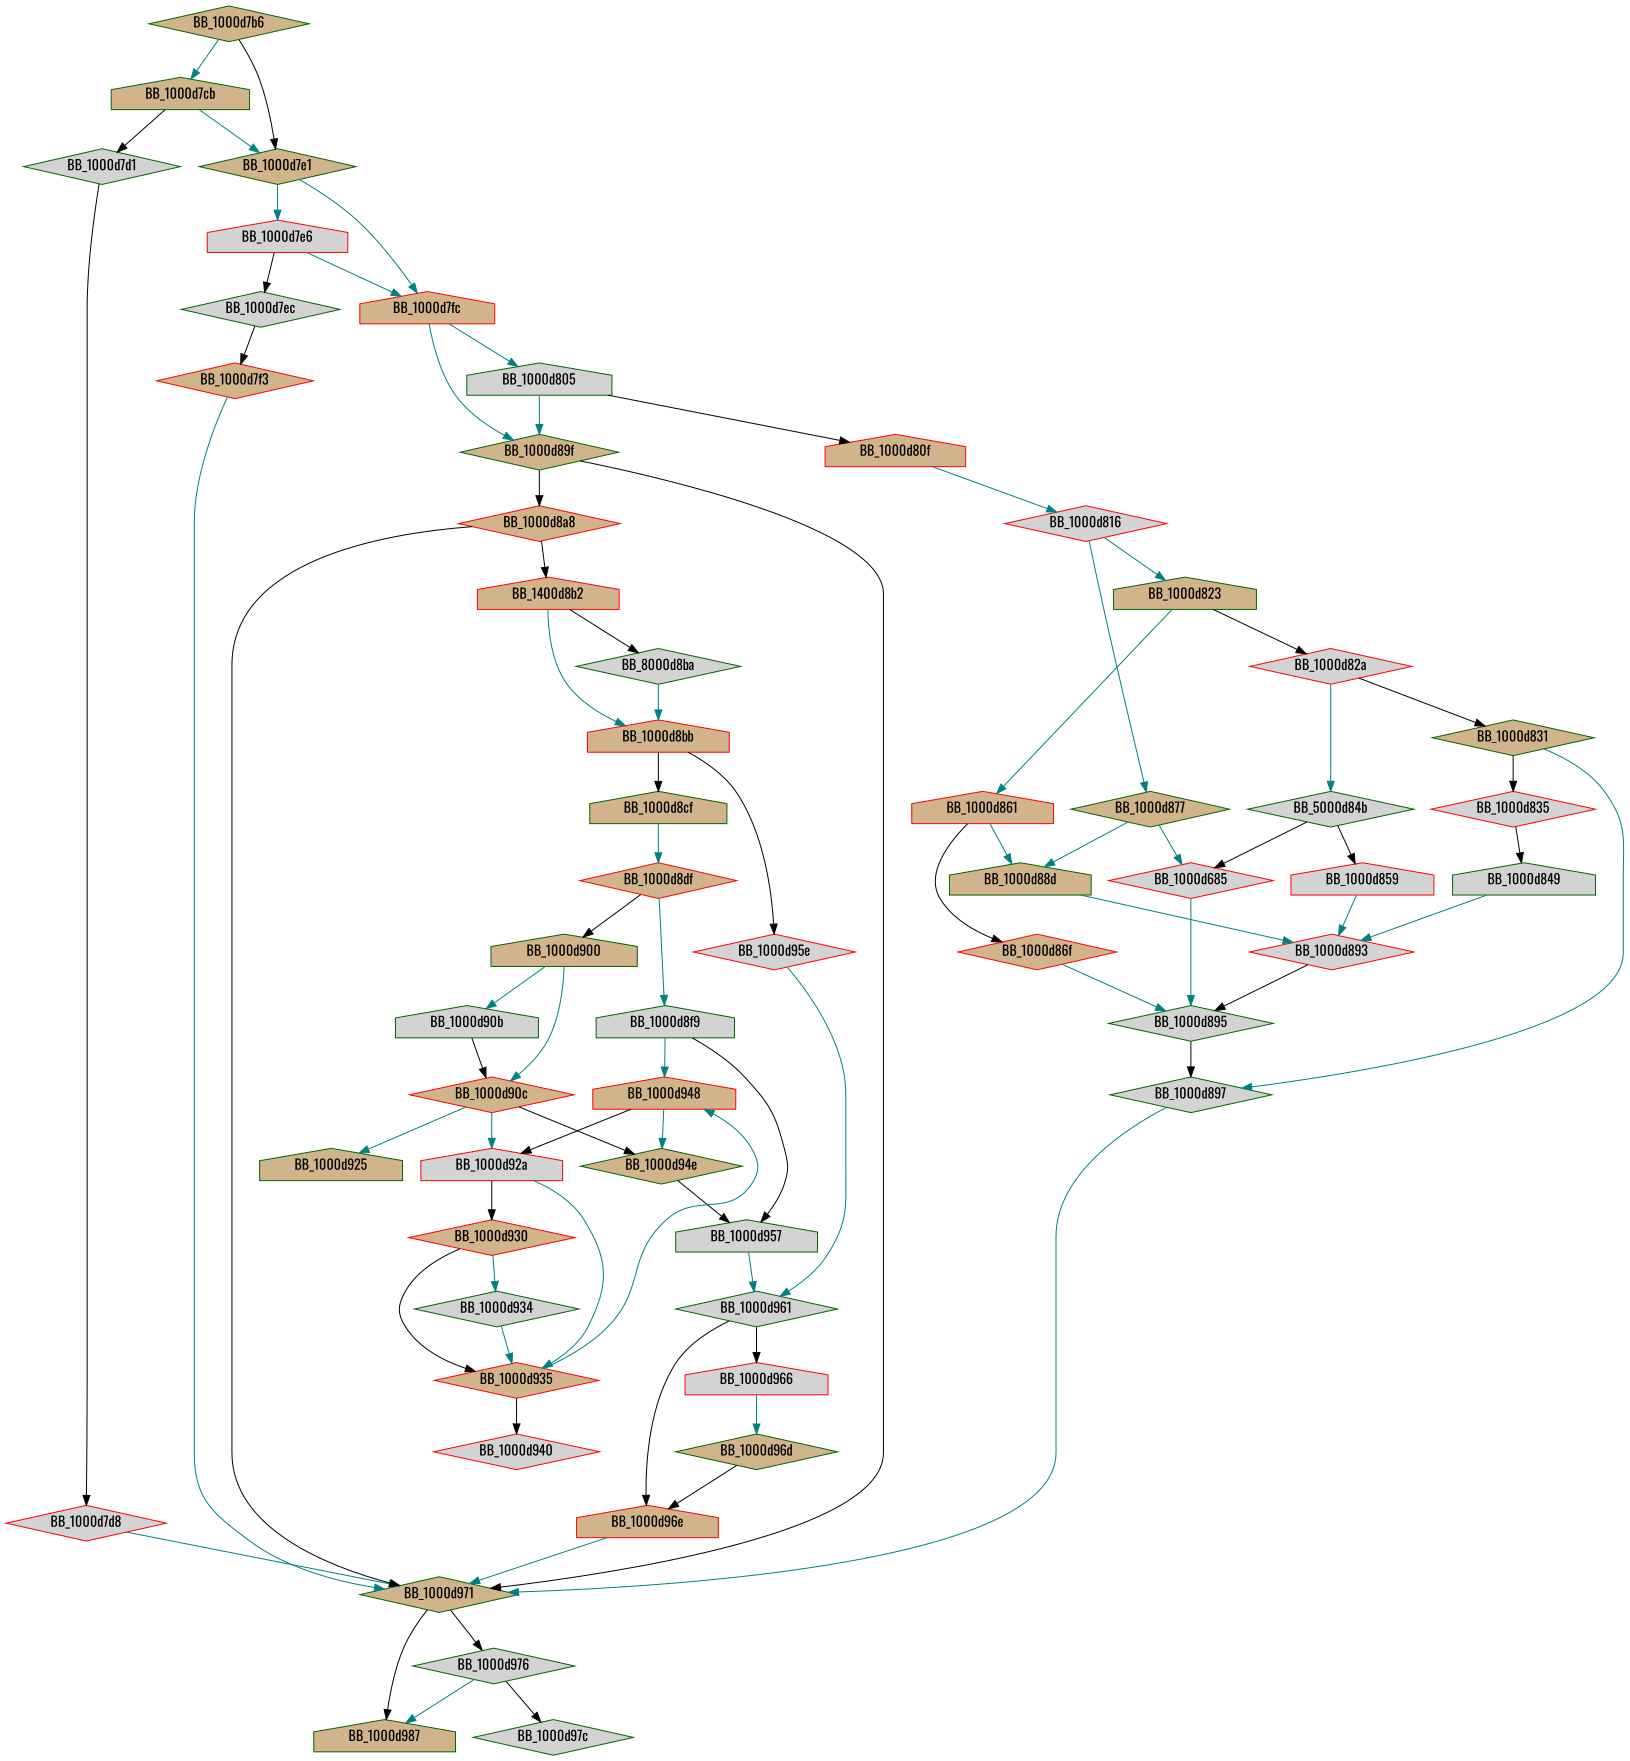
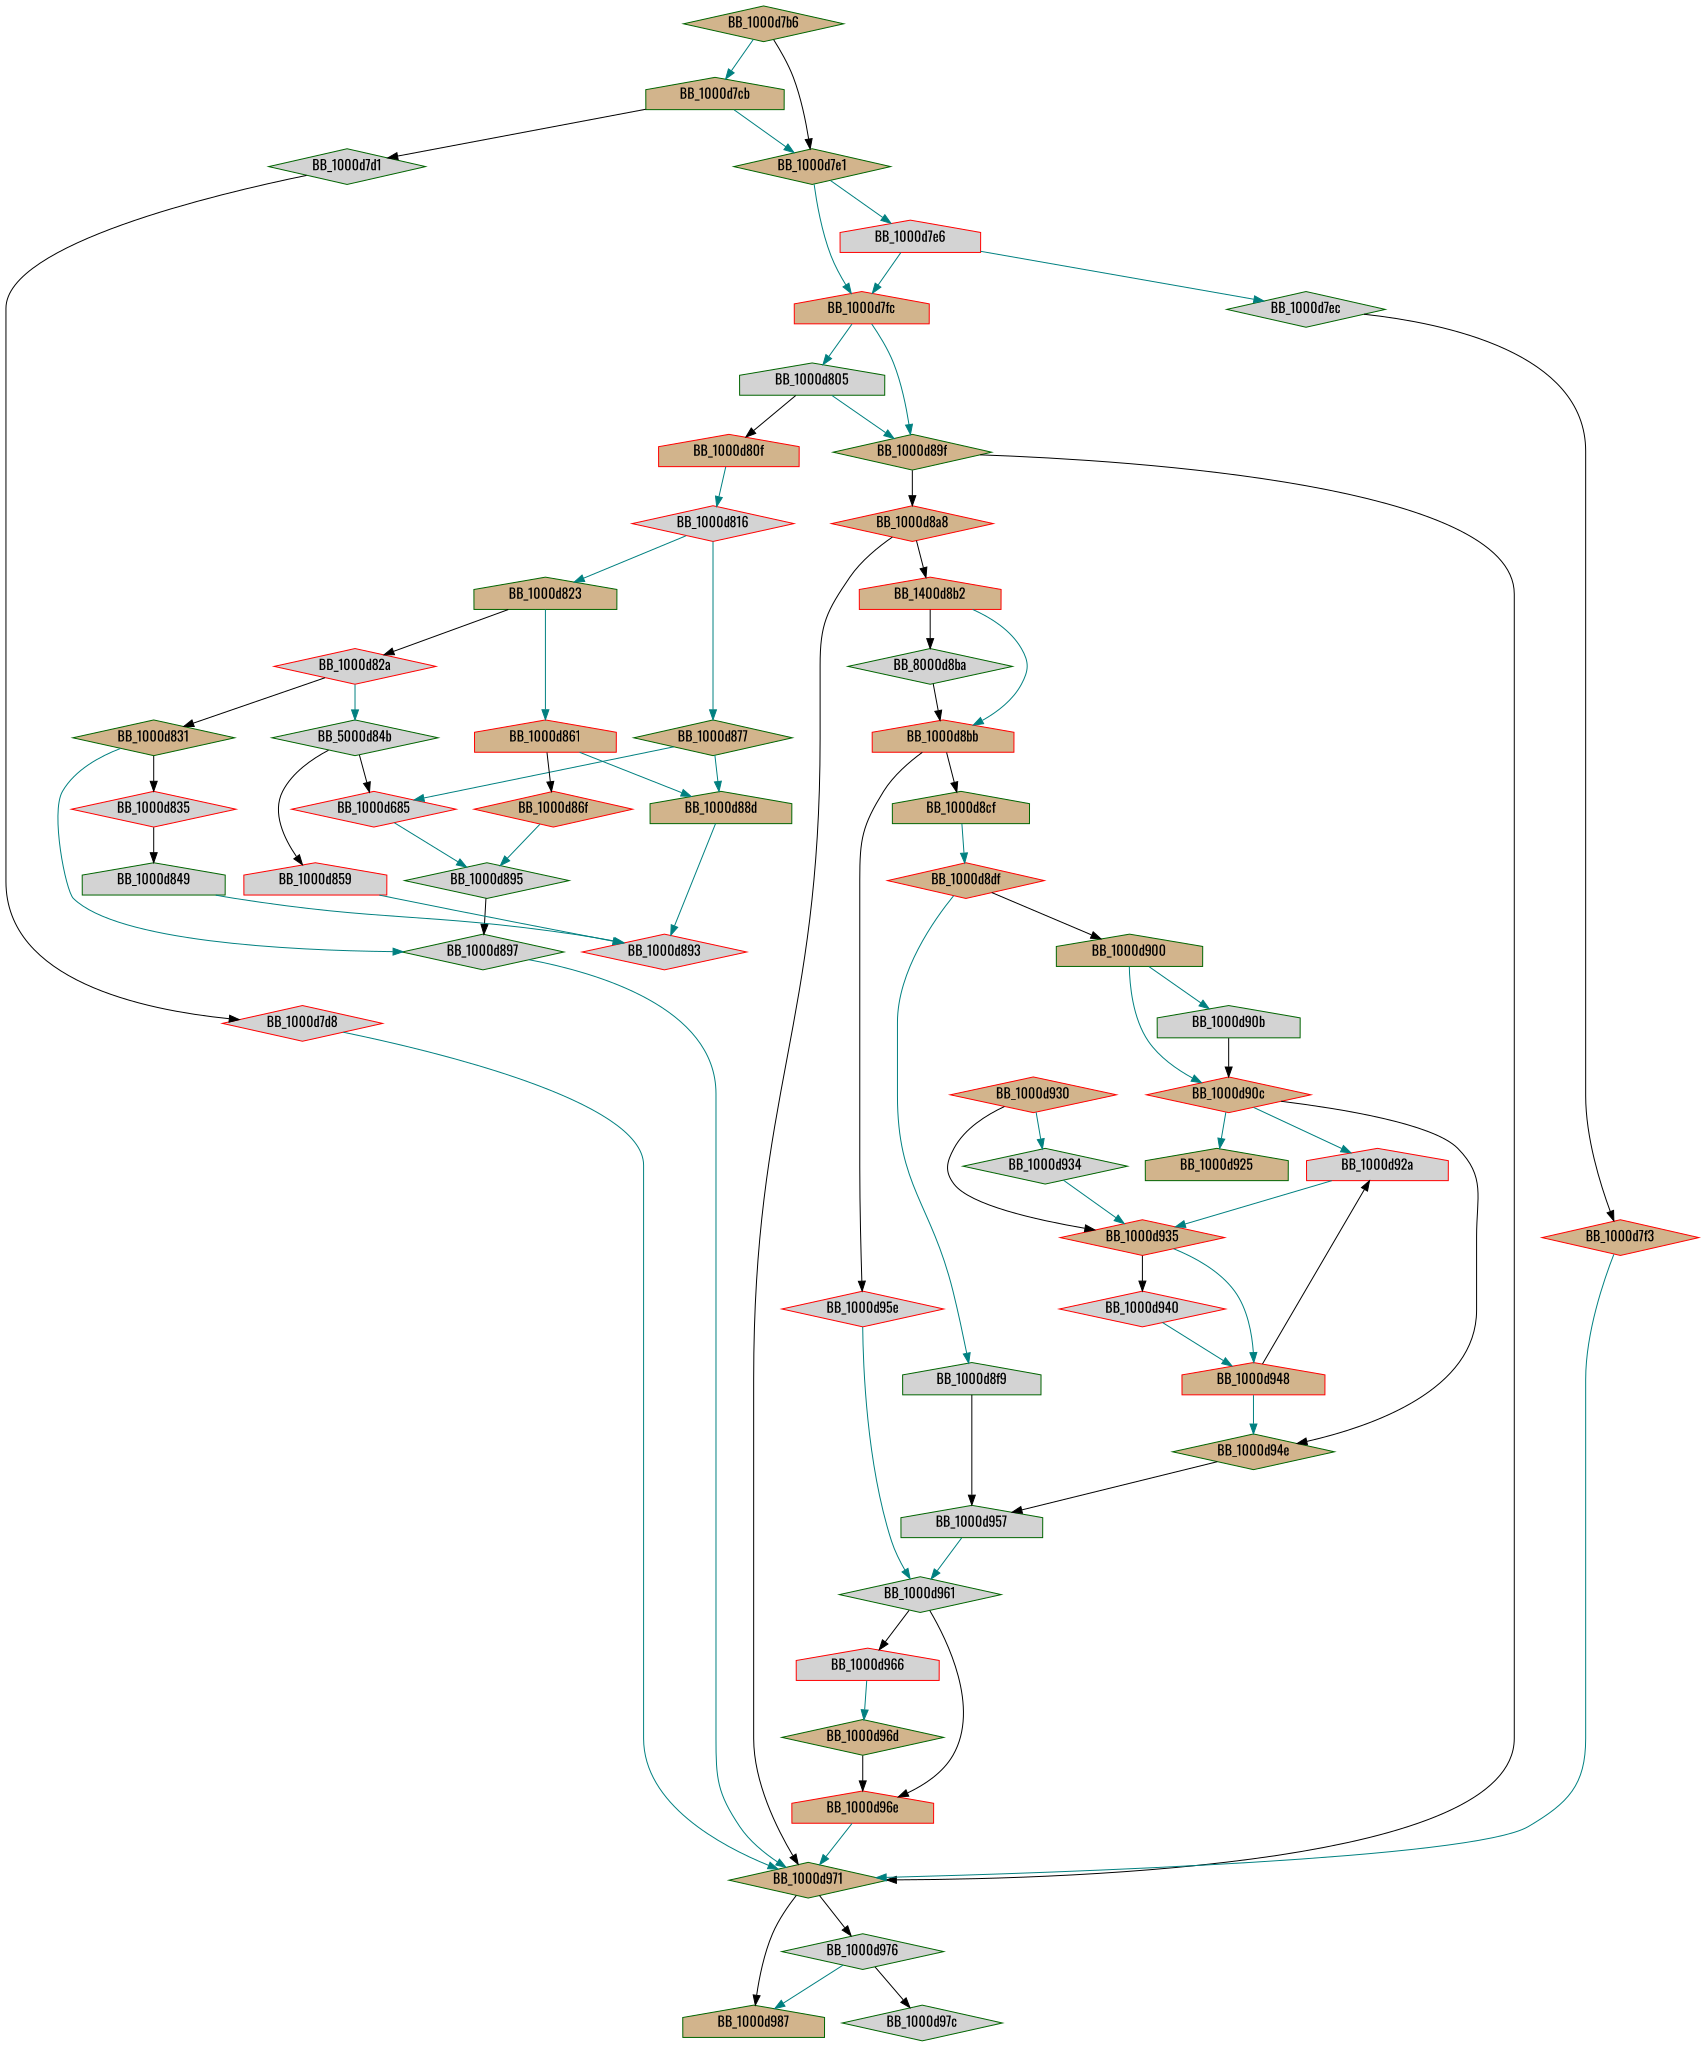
  digraph {
    fontname=Oswald
    node [color=darkgreen fillcolor=tan fontname=Oswald shape=diamond style=filled]
    edge [color=teal fontname=Oswald]
    BB_1000d7cb [shape=house]
    BB_1000d7b6
    BB_1000d7e1
    BB_1000d7d1 [fillcolor=lightgrey]
    BB_1000d7e6 [color=red fillcolor=lightgrey shape=house]
    BB_1000d7fc [color=red shape=house]
    BB_1000d7d8 [color=red fillcolor=lightgrey]
    BB_1000d7ec [fillcolor=lightgrey]
    BB_1000d805 [fillcolor=lightgrey shape=house]
    BB_1000d89f
    BB_1000d971
    BB_1000d976 [fillcolor=lightgrey]
    BB_1000d987 [shape=house]
    BB_1000d97c [fillcolor=lightgrey]
    BB_1000d7f3 [color=red]
    BB_1000d80f [color=red shape=house]
    BB_1000d8a8 [color=red]
    BB_1000d816 [color=red fillcolor=lightgrey]
    n19 [color=red label=BB_1400d8b2 shape=house]
    BB_1000d823 [shape=house]
    BB_1000d877
    BB_1000d82a [color=red fillcolor=lightgrey]
    BB_1000d861 [color=red shape=house]
    n24 [color=red fillcolor=lightgrey label=BB_1000d685]
    BB_1000d88d [shape=house]
    BB_1000d831
    n27 [fillcolor=lightgrey label=BB_5000d84b]
    BB_1000d86f [color=red]
    BB_1000d895 [fillcolor=lightgrey]
    BB_1000d893 [color=red fillcolor=lightgrey]
    BB_1000d835 [color=red fillcolor=lightgrey]
    BB_1000d897 [fillcolor=lightgrey]
    BB_1000d859 [color=red fillcolor=lightgrey shape=house]
    BB_1000d849 [fillcolor=lightgrey shape=house]
    n35 [fillcolor=lightgrey label=BB_8000d8ba]
    BB_1000d8bb [color=red shape=house]
    BB_1000d8cf [shape=house]
    BB_1000d95e [color=red fillcolor=lightgrey]
    BB_1000d8df [color=red]
    BB_1000d961 [fillcolor=lightgrey]
    BB_1000d8f9 [fillcolor=lightgrey shape=house]
    BB_1000d900 [shape=house]
    BB_1000d966 [color=red fillcolor=lightgrey shape=house]
    BB_1000d96e [color=red shape=house]
    BB_1000d957 [fillcolor=lightgrey shape=house]
    BB_1000d90b [fillcolor=lightgrey shape=house]
    BB_1000d90c [color=red]
    BB_1000d925 [shape=house]
    BB_1000d94e
    BB_1000d92a [color=red fillcolor=lightgrey shape=house]
    BB_1000d930 [color=red]
    BB_1000d935 [color=red]
    BB_1000d934 [fillcolor=lightgrey]
    BB_1000d940 [color=red fillcolor=lightgrey]
    BB_1000d948 [color=red shape=house]
    BB_1000d96d
    BB_1000d7cb -> BB_1000d7e1
    BB_1000d7cb -> BB_1000d7d1 [color=black]
    BB_1000d7b6 -> BB_1000d7cb
    BB_1000d7b6 -> BB_1000d7e1 [color=black]
    BB_1000d7e1 -> BB_1000d7e6
    BB_1000d7e1 -> BB_1000d7fc
    BB_1000d7d1 -> BB_1000d7d8 [color=black]
    BB_1000d7e6 -> BB_1000d7fc
-   BB_1000d7e6 -> BB_1000d7ec [color=black]
+   BB_1000d7e6 -> BB_1000d7ec
    BB_1000d7fc -> BB_1000d805
    BB_1000d7fc -> BB_1000d89f
    BB_1000d7d8 -> BB_1000d971
    BB_1000d7ec -> BB_1000d7f3 [color=black]
    BB_1000d805 -> BB_1000d89f
    BB_1000d805 -> BB_1000d80f [color=black]
    BB_1000d89f -> BB_1000d971 [color=black]
    BB_1000d89f -> BB_1000d8a8 [color=black]
    BB_1000d971 -> BB_1000d976 [color=black]
    BB_1000d971 -> BB_1000d987 [color=black]
    BB_1000d976 -> BB_1000d987
    BB_1000d976 -> BB_1000d97c [color=black]
    BB_1000d7f3 -> BB_1000d971
    BB_1000d80f -> BB_1000d816
    BB_1000d8a8 -> BB_1000d971 [color=black]
    BB_1000d8a8 -> n19 [color=black]
    BB_1000d816 -> BB_1000d823
    BB_1000d816 -> BB_1000d877
    n19 -> n35 [color=black]
    n19 -> BB_1000d8bb
    BB_1000d823 -> BB_1000d82a [color=black]
    BB_1000d823 -> BB_1000d861
    BB_1000d877 -> n24
    BB_1000d877 -> BB_1000d88d
    BB_1000d82a -> BB_1000d831 [color=black]
    BB_1000d82a -> n27
    BB_1000d861 -> BB_1000d88d
    BB_1000d861 -> BB_1000d86f [color=black]
    n24 -> BB_1000d895
    BB_1000d88d -> BB_1000d893
    BB_1000d831 -> BB_1000d835 [color=black]
    BB_1000d831 -> BB_1000d897
    n27 -> n24 [color=black]
    n27 -> BB_1000d859 [color=black]
    BB_1000d86f -> BB_1000d895
    BB_1000d895 -> BB_1000d897 [color=black]
-   BB_1000d893 -> BB_1000d895 [color=black]
    BB_1000d835 -> BB_1000d849 [color=black]
    BB_1000d897 -> BB_1000d971
    BB_1000d859 -> BB_1000d893
    BB_1000d849 -> BB_1000d893
-   n35 -> BB_1000d8bb
+   n35 -> BB_1000d8bb [color=black]
    BB_1000d8bb -> BB_1000d8cf [color=black]
    BB_1000d8bb -> BB_1000d95e [color=black]
    BB_1000d8cf -> BB_1000d8df
    BB_1000d95e -> BB_1000d961
    BB_1000d8df -> BB_1000d8f9
    BB_1000d8df -> BB_1000d900 [color=black]
    BB_1000d961 -> BB_1000d966 [color=black]
    BB_1000d961 -> BB_1000d96e [color=black]
    BB_1000d8f9 -> BB_1000d957 [color=black]
    BB_1000d900 -> BB_1000d90b
    BB_1000d900 -> BB_1000d90c
    BB_1000d966 -> BB_1000d96d
    BB_1000d96e -> BB_1000d971
    BB_1000d957 -> BB_1000d961
    BB_1000d90b -> BB_1000d90c [color=black]
    BB_1000d90c -> BB_1000d925
    BB_1000d90c -> BB_1000d94e [color=black]
    BB_1000d90c -> BB_1000d92a
    BB_1000d94e -> BB_1000d957 [color=black]
-   BB_1000d92a -> BB_1000d930 [color=black]
    BB_1000d92a -> BB_1000d935
    BB_1000d930 -> BB_1000d935 [color=black]
    BB_1000d930 -> BB_1000d934
    BB_1000d935 -> BB_1000d940 [color=black]
    BB_1000d935 -> BB_1000d948
    BB_1000d934 -> BB_1000d935
-   BB_1000d8f9 -> BB_1000d948
+   BB_1000d940 -> BB_1000d948
    BB_1000d948 -> BB_1000d94e
    BB_1000d948 -> BB_1000d92a [color=black]
    BB_1000d96d -> BB_1000d96e [color=black]
  }
